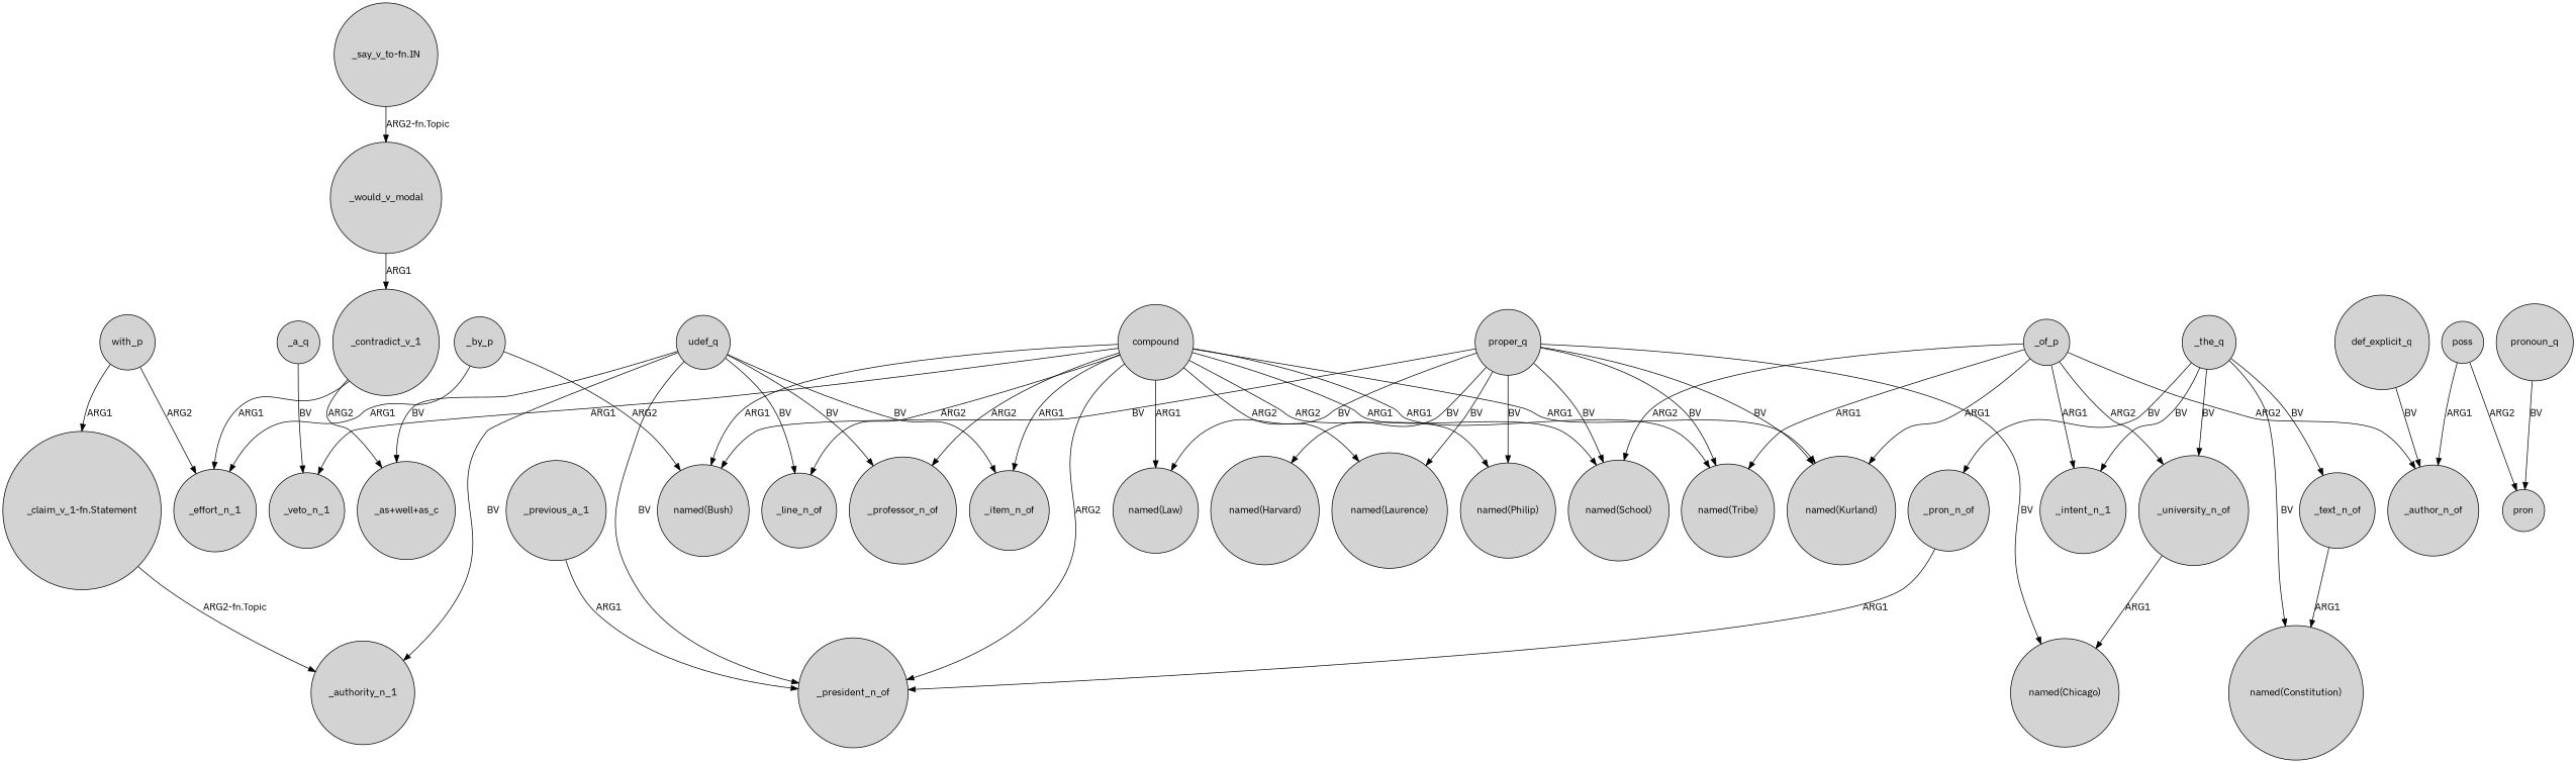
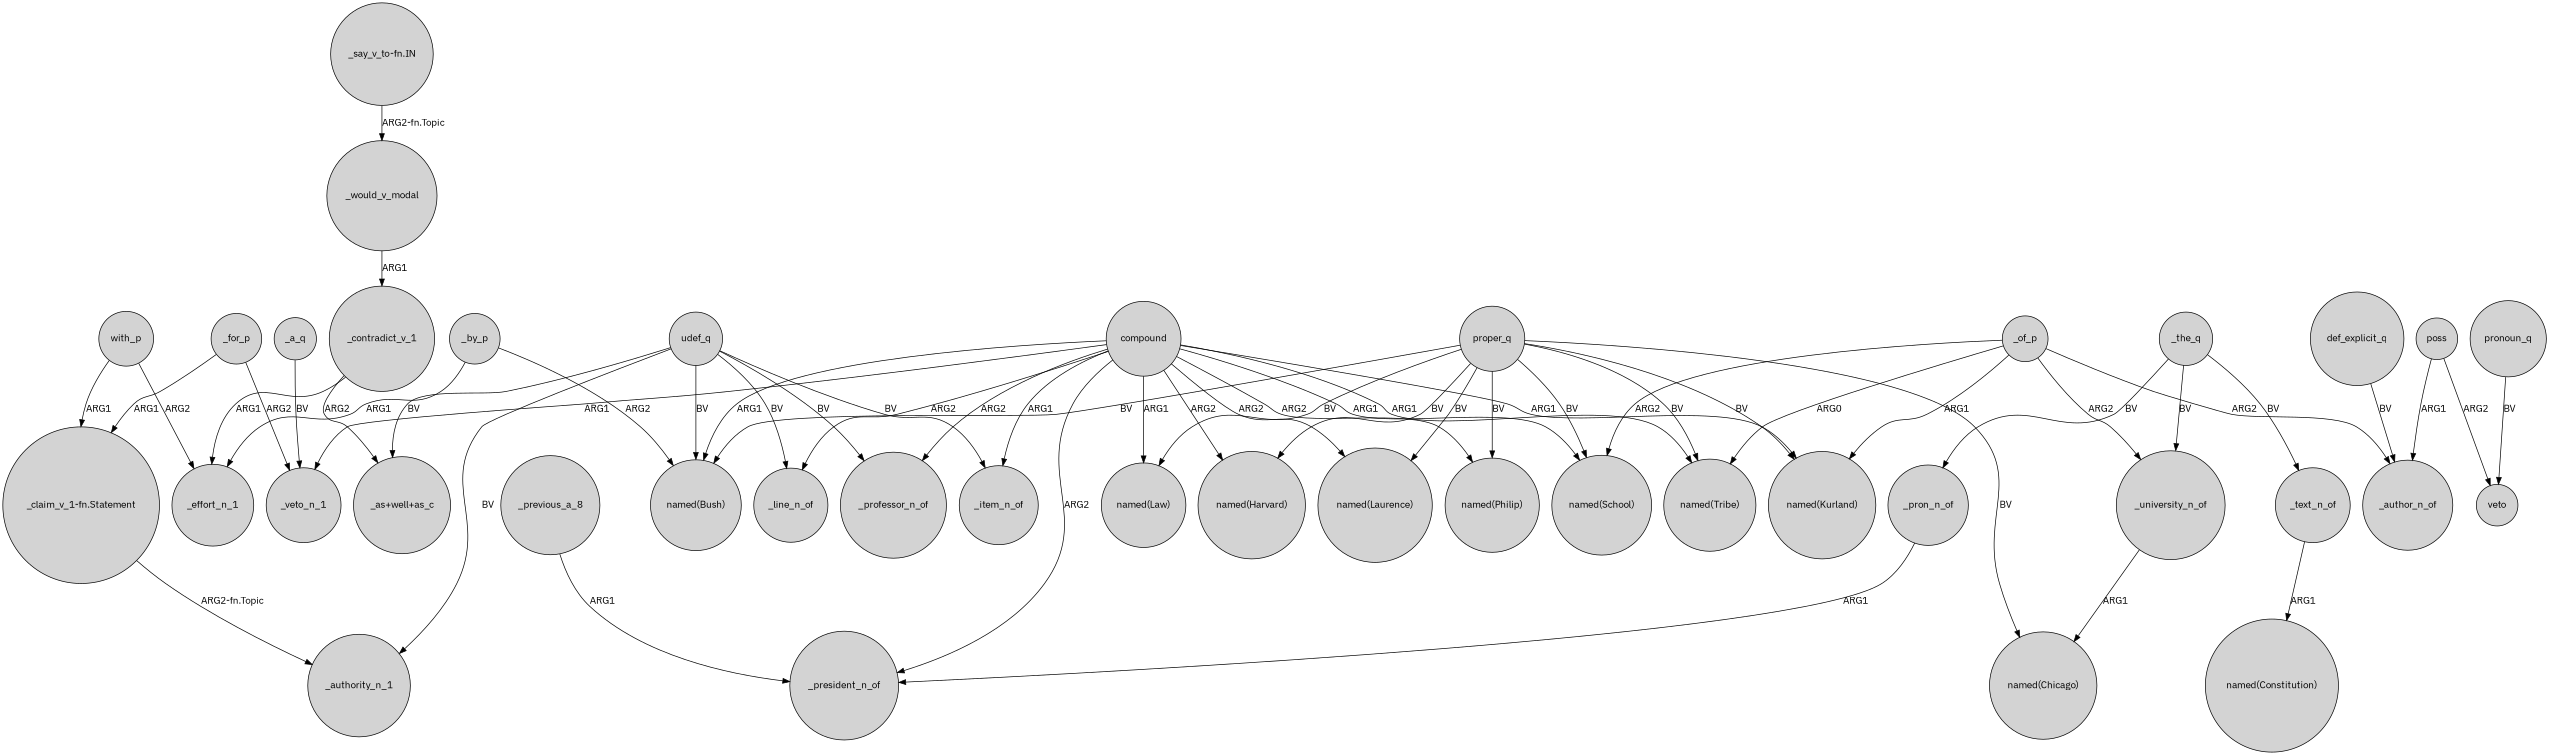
  digraph {
    fontname="IBM Plex Sans"
    node [fontname="IBM Plex Sans" shape=circle style=filled]
    edge [fontname="IBM Plex Sans"]
    "_say_v_to-fn.IN"
    _would_v_modal
    _contradict_v_1
    _effort_n_1
    "_as+well+as_c"
    with_p
    "_claim_v_1-fn.Statement"
    _authority_n_1
    compound
    _line_n_of
    "named(Tribe)"
    "named(Kurland)"
    _president_n_of
    _professor_n_of
    "named(Law)"
    "named(Harvard)"
    "named(Laurence)"
    "named(Philip)"
    "named(Bush)"
    "named(School)"
    _veto_n_1
    _item_n_of
    udef_q
    poss
    _author_n_of
-   pron
+   pron [label=veto]
    _of_p
    _university_n_of
-   _intent_n_1
    "named(Chicago)"
    _the_q
    _text_n_of
    "named(Constitution)"
    n34 [label=_pron_n_of]
    proper_q
    _by_p
-   _previous_a_1
+   _previous_a_1 [label=_previous_a_8]
+   _for_p
    pronoun_q
    def_explicit_q
    _a_q
    "_say_v_to-fn.IN" -> _would_v_modal [label="ARG2-fn.Topic"]
    _would_v_modal -> _contradict_v_1 [label=ARG1]
    _contradict_v_1 -> _effort_n_1 [label=ARG1]
    _contradict_v_1 -> "_as+well+as_c" [label=ARG2]
    with_p -> _effort_n_1 [label=ARG2]
    with_p -> "_claim_v_1-fn.Statement" [label=ARG1]
    "_claim_v_1-fn.Statement" -> _authority_n_1 [label="ARG2-fn.Topic"]
    compound -> _line_n_of [label=ARG2]
    compound -> "named(Tribe)" [label=ARG1]
    compound -> "named(Kurland)" [label=ARG1]
    compound -> _president_n_of [label=ARG2]
    compound -> _professor_n_of [label=ARG2]
    compound -> "named(Law)" [label=ARG1]
+   compound -> "named(Harvard)" [label=ARG2]
    compound -> "named(Laurence)" [label=ARG2]
    compound -> "named(Philip)" [label=ARG2]
    compound -> "named(Bush)" [label=ARG1]
    compound -> "named(School)" [label=ARG1]
    compound -> _veto_n_1 [label=ARG1]
    compound -> _item_n_of [label=ARG1]
    udef_q -> "_as+well+as_c" [label=BV]
    udef_q -> _authority_n_1 [label=BV]
    udef_q -> _line_n_of [label=BV]
-   udef_q -> _president_n_of [label=BV]
+   udef_q -> "named(Bush)" [label=BV]
    udef_q -> _professor_n_of [label=BV]
    udef_q -> _item_n_of [label=BV]
    poss -> _author_n_of [label=ARG1]
    poss -> pron [label=ARG2]
-   _of_p -> "named(Tribe)" [label=ARG1]
+   _of_p -> "named(Tribe)" [label=ARG0]
    _of_p -> "named(Kurland)" [label=ARG1]
    _of_p -> "named(School)" [label=ARG2]
    _of_p -> _author_n_of [label=ARG2]
    _of_p -> _university_n_of [label=ARG2]
-   _of_p -> _intent_n_1 [label=ARG1]
    _university_n_of -> "named(Chicago)" [label=ARG1]
    _the_q -> _university_n_of [label=BV]
-   _the_q -> _intent_n_1 [label=BV]
    _the_q -> _text_n_of [label=BV]
-   _the_q -> "named(Constitution)" [label=BV]
    _the_q -> n34 [label=BV]
    _text_n_of -> "named(Constitution)" [label=ARG1]
    n34 -> _president_n_of [label=ARG1]
    proper_q -> "named(Tribe)" [label=BV]
    proper_q -> "named(Kurland)" [label=BV]
    proper_q -> "named(Law)" [label=BV]
    proper_q -> "named(Harvard)" [label=BV]
    proper_q -> "named(Laurence)" [label=BV]
    proper_q -> "named(Philip)" [label=BV]
    proper_q -> "named(Bush)" [label=BV]
    proper_q -> "named(School)" [label=BV]
    proper_q -> "named(Chicago)" [label=BV]
    _by_p -> _effort_n_1 [label=ARG1]
    _by_p -> "named(Bush)" [label=ARG2]
    _previous_a_1 -> _president_n_of [label=ARG1]
+   _for_p -> "_claim_v_1-fn.Statement" [label=ARG1]
+   _for_p -> _veto_n_1 [label=ARG2]
    pronoun_q -> pron [label=BV]
    def_explicit_q -> _author_n_of [label=BV]
    _a_q -> _veto_n_1 [label=BV]
  }
